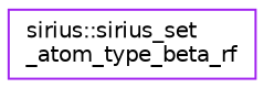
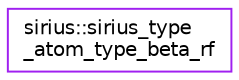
  digraph {
    rankdir=TB
-   n1 [color=purple fillcolor=white fontname=Helvetica fontsize=10 height=0.2 label="sirius::sirius_set\l_atom_type_beta_rf" shape=record style=filled width=0.4]
+   n1 [color=purple fillcolor=white fontname=Helvetica fontsize=10 height=0.2 label="sirius::sirius_type\l_atom_type_beta_rf" shape=record style=filled width=0.4]
  }
